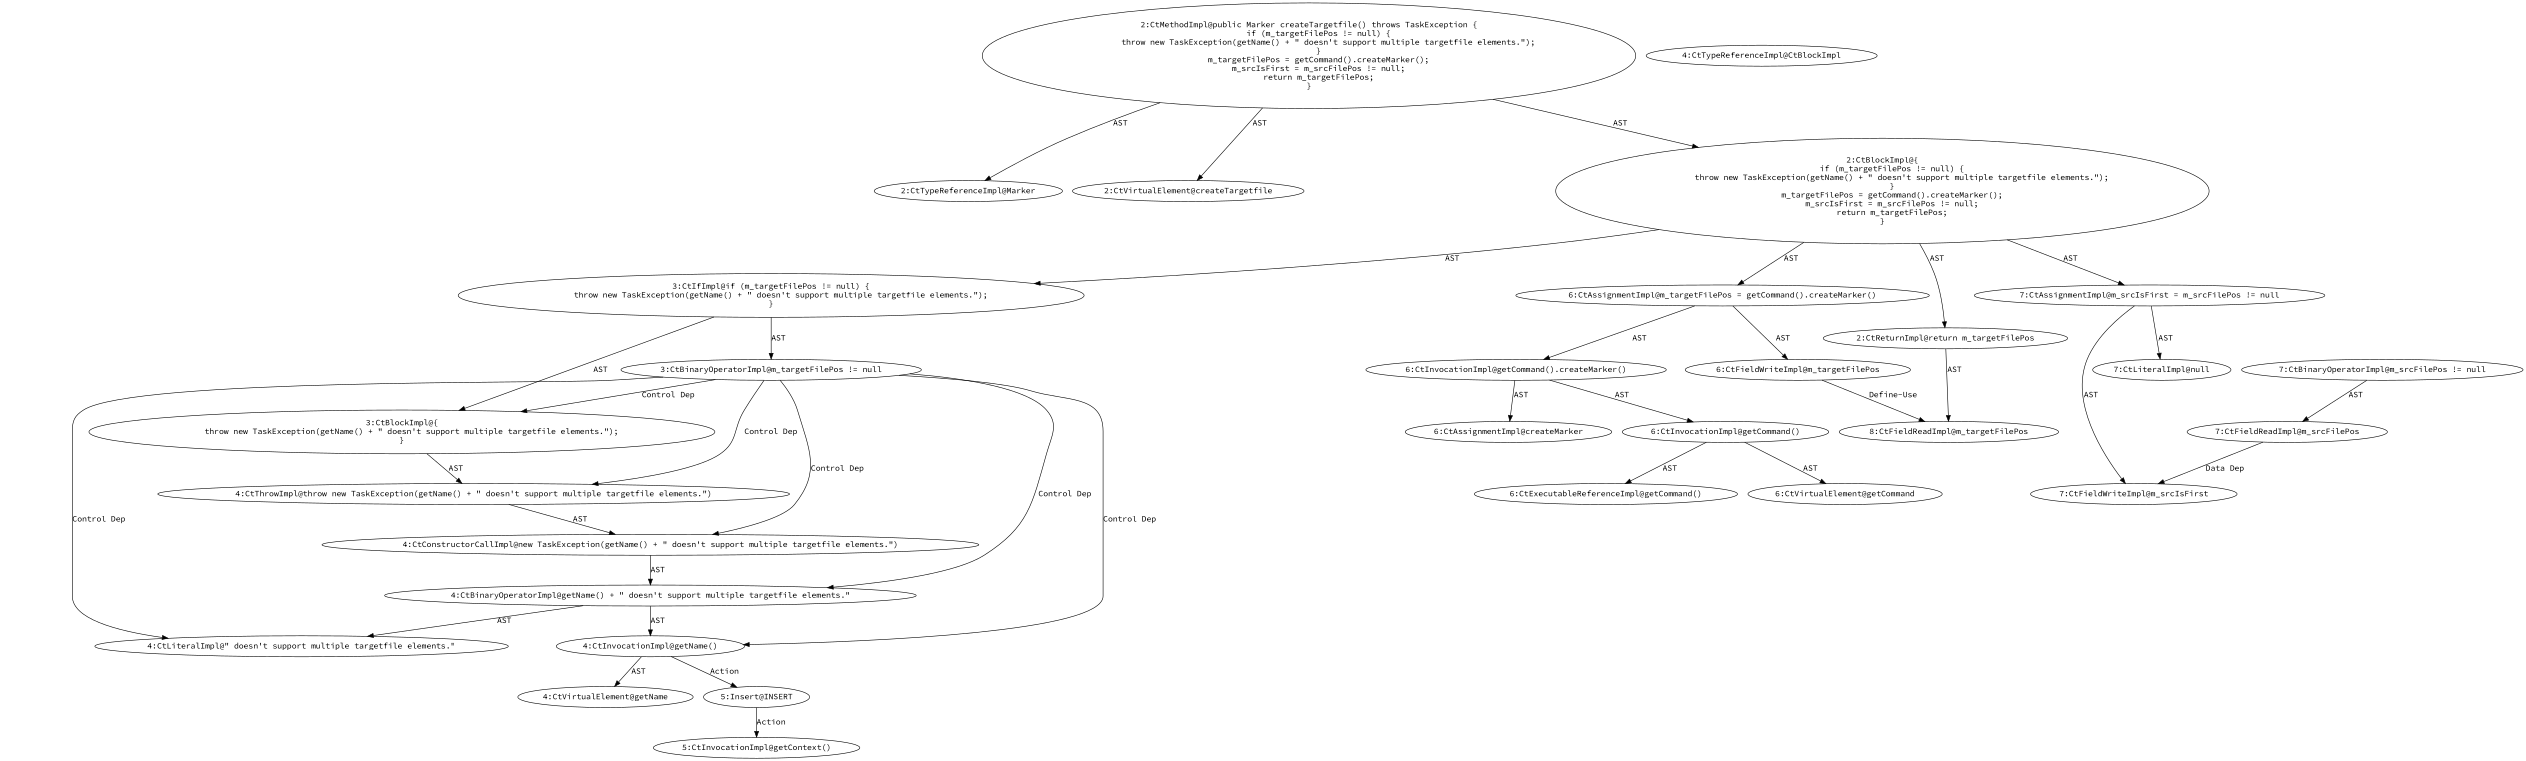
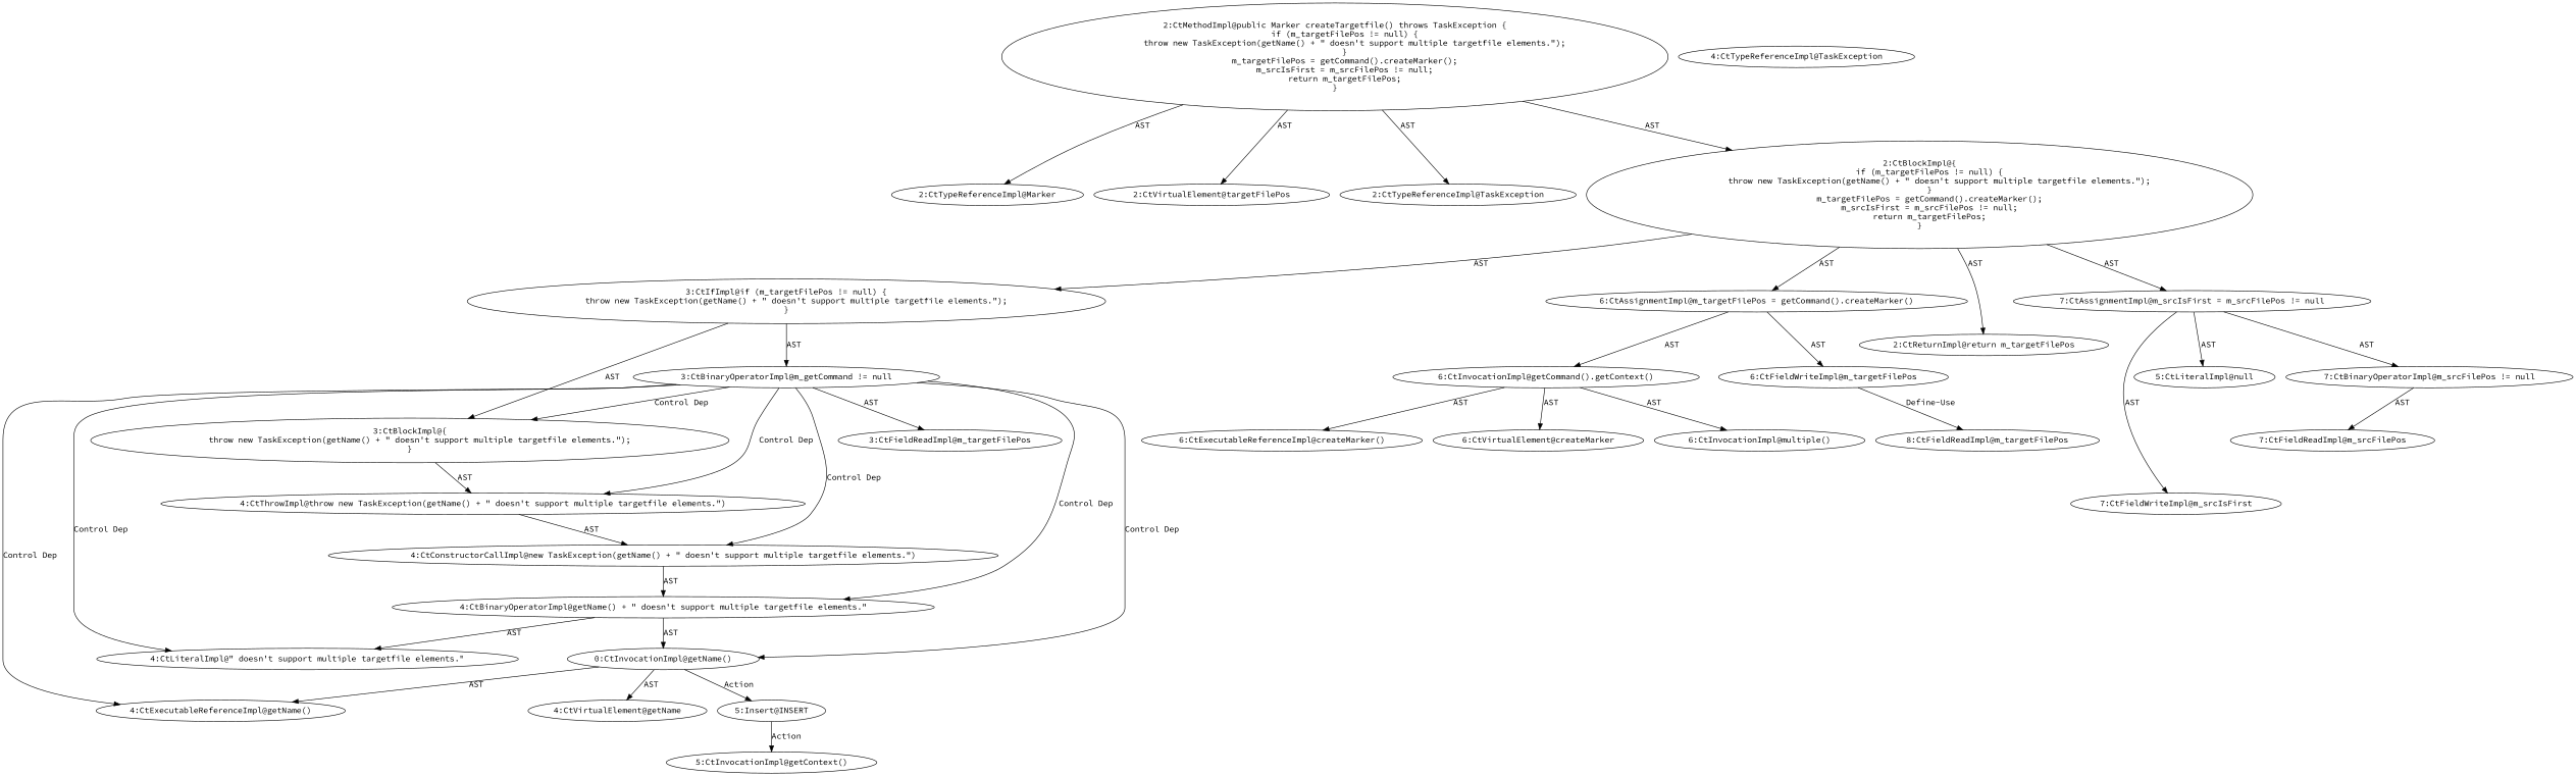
  digraph {
    fontname="Source Code Pro"
    node [fontname="Source Code Pro" shape=ellipse]
    edge [fontname="Source Code Pro"]
    n1 [label="2:CtTypeReferenceImpl@Marker"]
-   n2 [label="2:CtVirtualElement@createTargetfile"]
-   n5 [label="3:CtBinaryOperatorImpl@m_targetFilePos != null"]
-   n7 [label="4:CtInvocationImpl@getName()"]
+   n2 [label="2:CtVirtualElement@targetFilePos"]
+   n3 [label="2:CtTypeReferenceImpl@TaskException"]
+   n4 [label="3:CtFieldReadImpl@m_targetFilePos"]
+   n5 [label="3:CtBinaryOperatorImpl@m_getCommand != null"]
+   n6 [label="4:CtExecutableReferenceImpl@getName()"]
+   n7 [label="0:CtInvocationImpl@getName()"]
    n8 [label="4:CtLiteralImpl@\" doesn\'t support multiple targetfile elements.\""]
    n9 [label="4:CtBinaryOperatorImpl@getName() + \" doesn\'t support multiple targetfile elements.\""]
    n10 [label="4:CtConstructorCallImpl@new TaskException(getName() + \" doesn\'t support multiple targetfile elements.\")"]
    n11 [label="4:CtThrowImpl@throw new TaskException(getName() + \" doesn\'t support multiple targetfile elements.\")"]
    n12 [label="3:CtBlockImpl@\{\n    throw new TaskException(getName() + \" doesn\'t support multiple targetfile elements.\");\n\}"]
    n13 [label="4:CtVirtualElement@getName"]
    n14 [label="5:Insert@INSERT"]
-   n15 [label="4:CtTypeReferenceImpl@CtBlockImpl"]
+   n15 [label="4:CtTypeReferenceImpl@TaskException"]
    n16 [label="5:CtInvocationImpl@getContext()"]
    n17 [label="3:CtIfImpl@if (m_targetFilePos != null) \{\n    throw new TaskException(getName() + \" doesn\'t support multiple targetfile elements.\");\n\}"]
    n18 [label="6:CtFieldWriteImpl@m_targetFilePos"]
    n19 [label="8:CtFieldReadImpl@m_targetFilePos"]
-   n21 [label="6:CtAssignmentImpl@createMarker"]
-   n22 [label="6:CtExecutableReferenceImpl@getCommand()"]
-   n23 [label="6:CtVirtualElement@getCommand"]
-   n24 [label="6:CtInvocationImpl@getCommand()"]
-   n25 [label="6:CtInvocationImpl@getCommand().createMarker()"]
+   n20 [label="6:CtExecutableReferenceImpl@createMarker()"]
+   n21 [label="6:CtVirtualElement@createMarker"]
+   n24 [label="6:CtInvocationImpl@multiple()"]
+   n25 [label="6:CtInvocationImpl@getCommand().getContext()"]
    n26 [label="6:CtAssignmentImpl@m_targetFilePos = getCommand().createMarker()"]
    n27 [label="7:CtFieldWriteImpl@m_srcIsFirst"]
    n28 [label="7:CtFieldReadImpl@m_srcFilePos"]
-   n29 [label="7:CtLiteralImpl@null"]
+   n29 [label="5:CtLiteralImpl@null"]
    n30 [label="7:CtBinaryOperatorImpl@m_srcFilePos != null"]
    n31 [label="7:CtAssignmentImpl@m_srcIsFirst = m_srcFilePos != null"]
    n32 [label="2:CtReturnImpl@return m_targetFilePos"]
    n33 [label="2:CtBlockImpl@\{\n    if (m_targetFilePos != null) \{\n        throw new TaskException(getName() + \" doesn\'t support multiple targetfile elements.\");\n    \}\n    m_targetFilePos = getCommand().createMarker();\n    m_srcIsFirst = m_srcFilePos != null;\n    return m_targetFilePos;\n\}"]
    n34 [label="2:CtMethodImpl@public Marker createTargetfile() throws TaskException \{\n    if (m_targetFilePos != null) \{\n        throw new TaskException(getName() + \" doesn\'t support multiple targetfile elements.\");\n    \}\n    m_targetFilePos = getCommand().createMarker();\n    m_srcIsFirst = m_srcFilePos != null;\n    return m_targetFilePos;\n\}"]
+   n5 -> n4 [label=AST]
+   n5 -> n6 [label="Control Dep"]
    n5 -> n7 [label="Control Dep"]
    n5 -> n8 [label="Control Dep"]
    n5 -> n9 [label="Control Dep"]
    n5 -> n10 [label="Control Dep"]
    n5 -> n11 [label="Control Dep"]
    n5 -> n12 [label="Control Dep"]
+   n7 -> n6 [label=AST]
    n7 -> n13 [label=AST]
    n7 -> n14 [label=Action]
    n9 -> n7 [label=AST]
    n9 -> n8 [label=AST]
    n10 -> n9 [label=AST]
    n11 -> n10 [label=AST]
    n12 -> n11 [label=AST]
    n14 -> n16 [label=Action]
    n17 -> n5 [label=AST]
    n17 -> n12 [label=AST]
    n18 -> n19 [label="Define-Use"]
-   n24 -> n22 [label=AST]
-   n24 -> n23 [label=AST]
+   n25 -> n20 [label=AST]
    n25 -> n21 [label=AST]
    n25 -> n24 [label=AST]
    n26 -> n18 [label=AST]
    n26 -> n25 [label=AST]
-   n28 -> n27 [label="Data Dep"]
    n30 -> n28 [label=AST]
    n31 -> n27 [label=AST]
    n31 -> n29 [label=AST]
-   n32 -> n19 [label=AST]
+   n31 -> n30 [label=AST]
    n33 -> n17 [label=AST]
    n33 -> n26 [label=AST]
    n33 -> n31 [label=AST]
    n33 -> n32 [label=AST]
    n34 -> n1 [label=AST]
    n34 -> n2 [label=AST]
+   n34 -> n3 [label=AST]
    n34 -> n33 [label=AST]
  }
